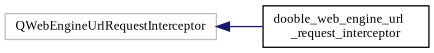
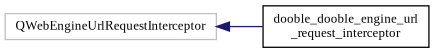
  digraph {
    rankdir=LR
    fontname="Liberation Serif"
    node [fillcolor=white fontname="Liberation Serif" fontsize=10 shape=record style=filled]
    n1 [color=grey75 height=0.2 label=QWebEngineUrlRequestInterceptor width=0.4]
-   n2 [color=black height=0.2 label="dooble_web_engine_url\l_request_interceptor" width=0.4]
+   n2 [color=black height=0.2 label="dooble_dooble_engine_url\l_request_interceptor" width=0.4]
    n1 -> n2 [color=midnightblue dir=back fontname="Liberation Serif" fontsize=10 labelfontname=Helvetica labelfontsize=10 style=solid]
  }
